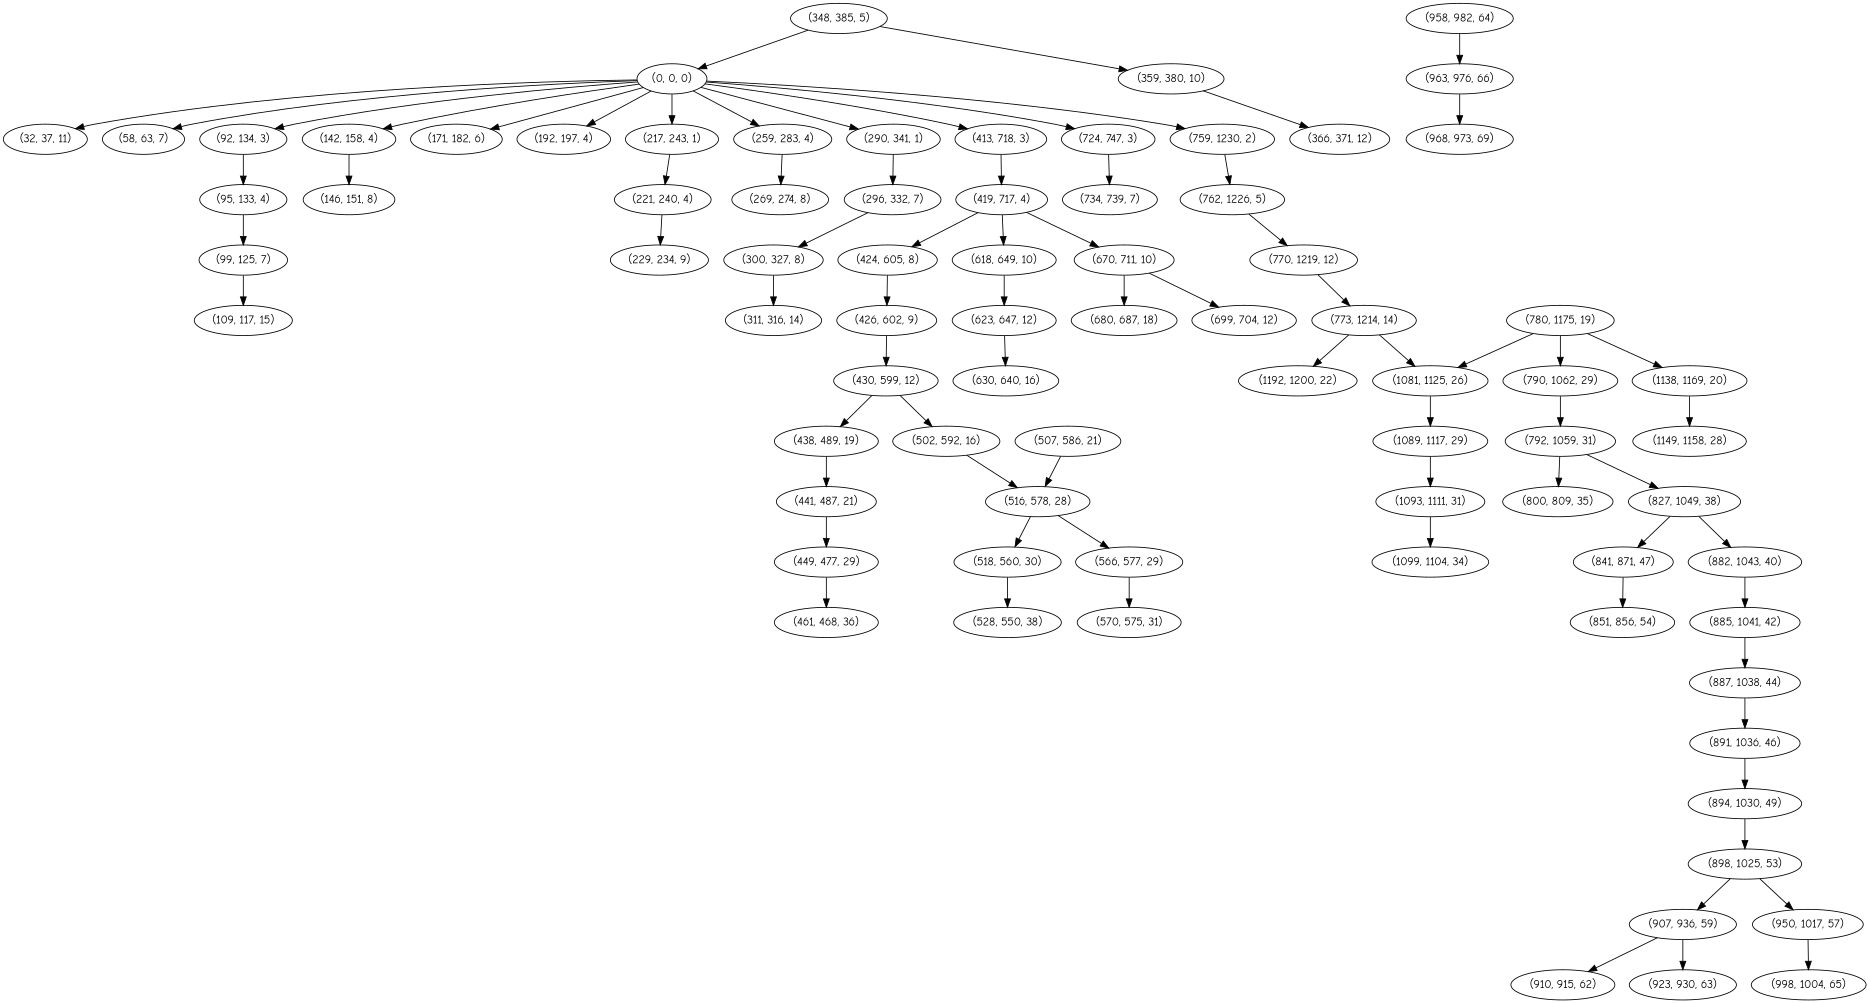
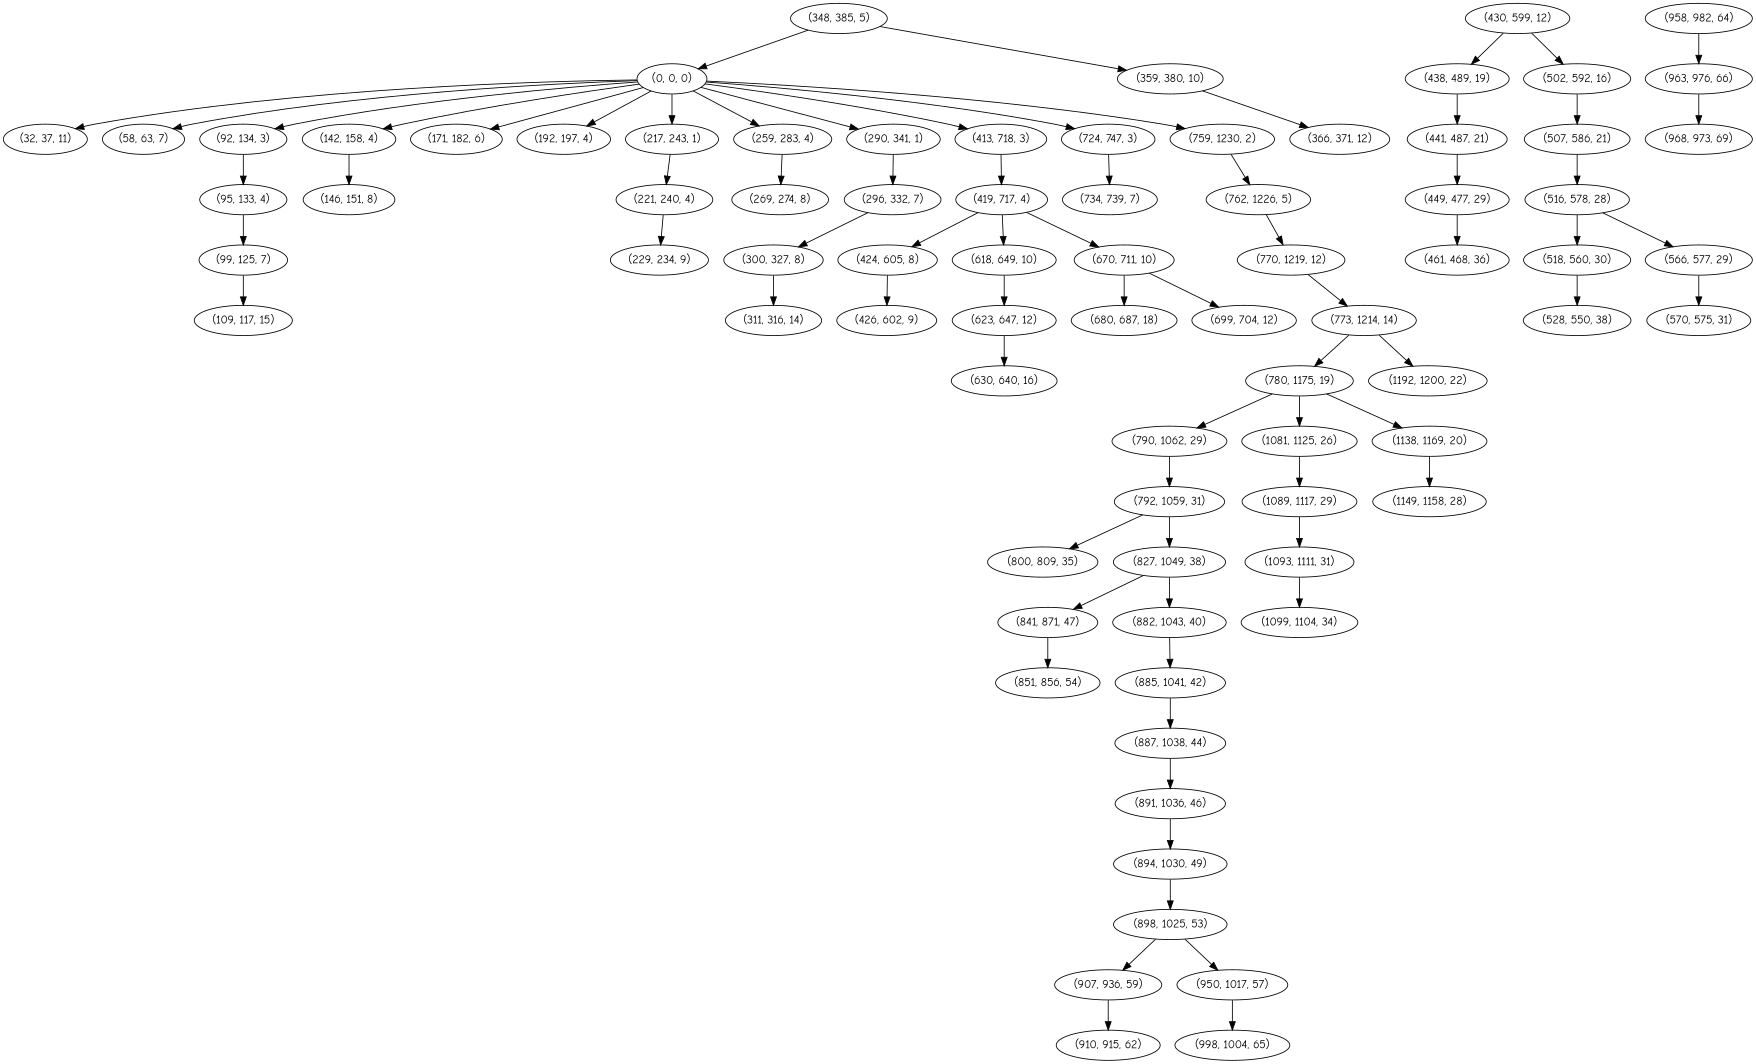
  digraph {
    fontname="Comic Neue"
    node [fontname="Comic Neue"]
    edge [fontname="Comic Neue"]
    "(0, 0, 0)"
    "(32, 37, 11)"
    "(58, 63, 7)"
    "(92, 134, 3)"
    "(142, 158, 4)"
    "(171, 182, 6)"
    "(192, 197, 4)"
    "(217, 243, 1)"
    "(259, 283, 4)"
    "(290, 341, 1)"
    "(413, 718, 3)"
    "(724, 747, 3)"
    "(759, 1230, 2)"
    "(95, 133, 4)"
    "(146, 151, 8)"
    "(221, 240, 4)"
    "(269, 274, 8)"
    "(296, 332, 7)"
    "(348, 385, 5)"
    "(359, 380, 10)"
    "(419, 717, 4)"
    "(734, 739, 7)"
    "(762, 1226, 5)"
    "(99, 125, 7)"
    "(109, 117, 15)"
    "(229, 234, 9)"
    "(300, 327, 8)"
    "(311, 316, 14)"
    "(366, 371, 12)"
    "(424, 605, 8)"
    "(618, 649, 10)"
    "(670, 711, 10)"
    "(426, 602, 9)"
    "(623, 647, 12)"
    "(680, 687, 18)"
    "(699, 704, 12)"
    "(430, 599, 12)"
    "(438, 489, 19)"
    "(502, 592, 16)"
    "(441, 487, 21)"
    "(507, 586, 21)"
    "(449, 477, 29)"
    "(461, 468, 36)"
    "(516, 578, 28)"
    "(518, 560, 30)"
    "(566, 577, 29)"
    "(528, 550, 38)"
    "(570, 575, 31)"
    "(630, 640, 16)"
    "(770, 1219, 12)"
    "(773, 1214, 14)"
    "(780, 1175, 19)"
    "(1192, 1200, 22)"
    "(790, 1062, 29)"
    "(1081, 1125, 26)"
    "(1138, 1169, 20)"
    "(792, 1059, 31)"
    "(1089, 1117, 29)"
    "(1149, 1158, 28)"
    "(800, 809, 35)"
    "(827, 1049, 38)"
    "(841, 871, 47)"
    "(882, 1043, 40)"
    "(851, 856, 54)"
    "(885, 1041, 42)"
    "(887, 1038, 44)"
    "(891, 1036, 46)"
    "(894, 1030, 49)"
    "(898, 1025, 53)"
    "(907, 936, 59)"
    "(950, 1017, 57)"
    "(910, 915, 62)"
-   "(923, 930, 63)"
    "(998, 1004, 65)"
    "(958, 982, 64)"
    "(963, 976, 66)"
    "(968, 973, 69)"
    "(1093, 1111, 31)"
    "(1099, 1104, 34)"
    "(0, 0, 0)" -> "(32, 37, 11)"
    "(0, 0, 0)" -> "(58, 63, 7)"
    "(0, 0, 0)" -> "(92, 134, 3)"
    "(0, 0, 0)" -> "(142, 158, 4)"
    "(0, 0, 0)" -> "(171, 182, 6)"
    "(0, 0, 0)" -> "(192, 197, 4)"
    "(0, 0, 0)" -> "(217, 243, 1)"
    "(0, 0, 0)" -> "(259, 283, 4)"
    "(0, 0, 0)" -> "(290, 341, 1)"
    "(0, 0, 0)" -> "(413, 718, 3)"
    "(0, 0, 0)" -> "(724, 747, 3)"
    "(0, 0, 0)" -> "(759, 1230, 2)"
    "(92, 134, 3)" -> "(95, 133, 4)"
    "(142, 158, 4)" -> "(146, 151, 8)"
    "(217, 243, 1)" -> "(221, 240, 4)"
    "(259, 283, 4)" -> "(269, 274, 8)"
    "(290, 341, 1)" -> "(296, 332, 7)"
    "(413, 718, 3)" -> "(419, 717, 4)"
    "(724, 747, 3)" -> "(734, 739, 7)"
    "(759, 1230, 2)" -> "(762, 1226, 5)"
    "(95, 133, 4)" -> "(99, 125, 7)"
    "(221, 240, 4)" -> "(229, 234, 9)"
    "(296, 332, 7)" -> "(300, 327, 8)"
    "(348, 385, 5)" -> "(0, 0, 0)"
    "(348, 385, 5)" -> "(359, 380, 10)"
    "(359, 380, 10)" -> "(366, 371, 12)"
    "(419, 717, 4)" -> "(424, 605, 8)"
    "(419, 717, 4)" -> "(618, 649, 10)"
    "(419, 717, 4)" -> "(670, 711, 10)"
    "(762, 1226, 5)" -> "(770, 1219, 12)"
    "(99, 125, 7)" -> "(109, 117, 15)"
    "(300, 327, 8)" -> "(311, 316, 14)"
    "(424, 605, 8)" -> "(426, 602, 9)"
    "(618, 649, 10)" -> "(623, 647, 12)"
    "(670, 711, 10)" -> "(680, 687, 18)"
    "(670, 711, 10)" -> "(699, 704, 12)"
-   "(426, 602, 9)" -> "(430, 599, 12)"
    "(623, 647, 12)" -> "(630, 640, 16)"
    "(430, 599, 12)" -> "(438, 489, 19)"
    "(430, 599, 12)" -> "(502, 592, 16)"
    "(438, 489, 19)" -> "(441, 487, 21)"
-   "(502, 592, 16)" -> "(516, 578, 28)"
+   "(502, 592, 16)" -> "(507, 586, 21)"
    "(441, 487, 21)" -> "(449, 477, 29)"
    "(507, 586, 21)" -> "(516, 578, 28)"
    "(449, 477, 29)" -> "(461, 468, 36)"
    "(516, 578, 28)" -> "(518, 560, 30)"
    "(516, 578, 28)" -> "(566, 577, 29)"
    "(518, 560, 30)" -> "(528, 550, 38)"
    "(566, 577, 29)" -> "(570, 575, 31)"
    "(770, 1219, 12)" -> "(773, 1214, 14)"
-   "(773, 1214, 14)" -> "(1081, 1125, 26)"
+   "(773, 1214, 14)" -> "(780, 1175, 19)"
    "(773, 1214, 14)" -> "(1192, 1200, 22)"
    "(780, 1175, 19)" -> "(790, 1062, 29)"
    "(780, 1175, 19)" -> "(1081, 1125, 26)"
    "(780, 1175, 19)" -> "(1138, 1169, 20)"
    "(790, 1062, 29)" -> "(792, 1059, 31)"
    "(1081, 1125, 26)" -> "(1089, 1117, 29)"
    "(1138, 1169, 20)" -> "(1149, 1158, 28)"
    "(792, 1059, 31)" -> "(800, 809, 35)"
    "(792, 1059, 31)" -> "(827, 1049, 38)"
    "(1089, 1117, 29)" -> "(1093, 1111, 31)"
    "(827, 1049, 38)" -> "(841, 871, 47)"
    "(827, 1049, 38)" -> "(882, 1043, 40)"
    "(841, 871, 47)" -> "(851, 856, 54)"
    "(882, 1043, 40)" -> "(885, 1041, 42)"
    "(885, 1041, 42)" -> "(887, 1038, 44)"
    "(887, 1038, 44)" -> "(891, 1036, 46)"
    "(891, 1036, 46)" -> "(894, 1030, 49)"
    "(894, 1030, 49)" -> "(898, 1025, 53)"
    "(898, 1025, 53)" -> "(907, 936, 59)"
    "(898, 1025, 53)" -> "(950, 1017, 57)"
    "(907, 936, 59)" -> "(910, 915, 62)"
-   "(907, 936, 59)" -> "(923, 930, 63)"
    "(950, 1017, 57)" -> "(998, 1004, 65)"
    "(958, 982, 64)" -> "(963, 976, 66)"
    "(963, 976, 66)" -> "(968, 973, 69)"
    "(1093, 1111, 31)" -> "(1099, 1104, 34)"
  }
